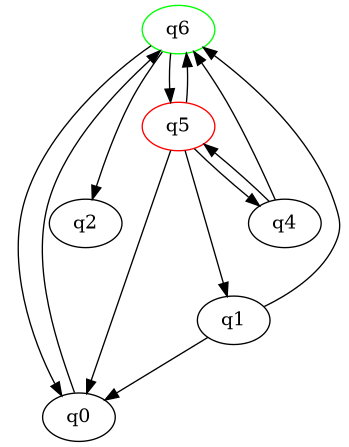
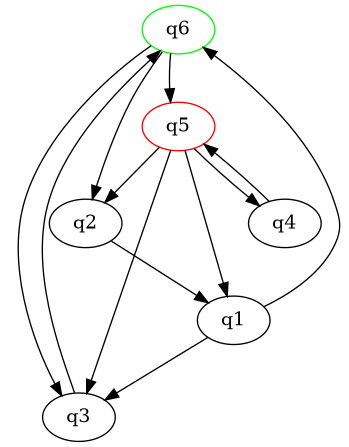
  digraph {
    q6 [color=green initial=1]
    q5 [color=red final=1]
    q2
-   q3 [label=q0]
+   q3
    q4
    q1
    q6 -> q5
    q6 -> q2
    q6 -> q3
-   q5 -> q6
+   q5 -> q2
    q5 -> q3
    q5 -> q4
    q5 -> q1
+   q2 -> q1
    q3 -> q6
-   q4 -> q6
    q4 -> q5
    q1 -> q6
    q1 -> q3
  }
